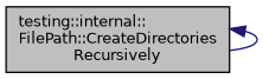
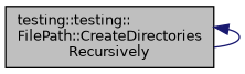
  digraph {
    rankdir=TB
-   n1 [color=black fillcolor=grey75 fontcolor=black fontname=Helvetica fontsize=10 height=0.2 label="testing::internal::\lFilePath::CreateDirectories\lRecursively" shape=record style=filled width=0.4]
+   n1 [color=black fillcolor=grey75 fontcolor=black fontname=Helvetica fontsize=10 height=0.2 label="testing::testing::\lFilePath::CreateDirectories\lRecursively" shape=record style=filled width=0.4]
    n1 -> n1 [color=midnightblue dir=back fontname=Helvetica fontsize=10 labelfontname=Helvetica labelfontsize=10 style=solid]
  }
